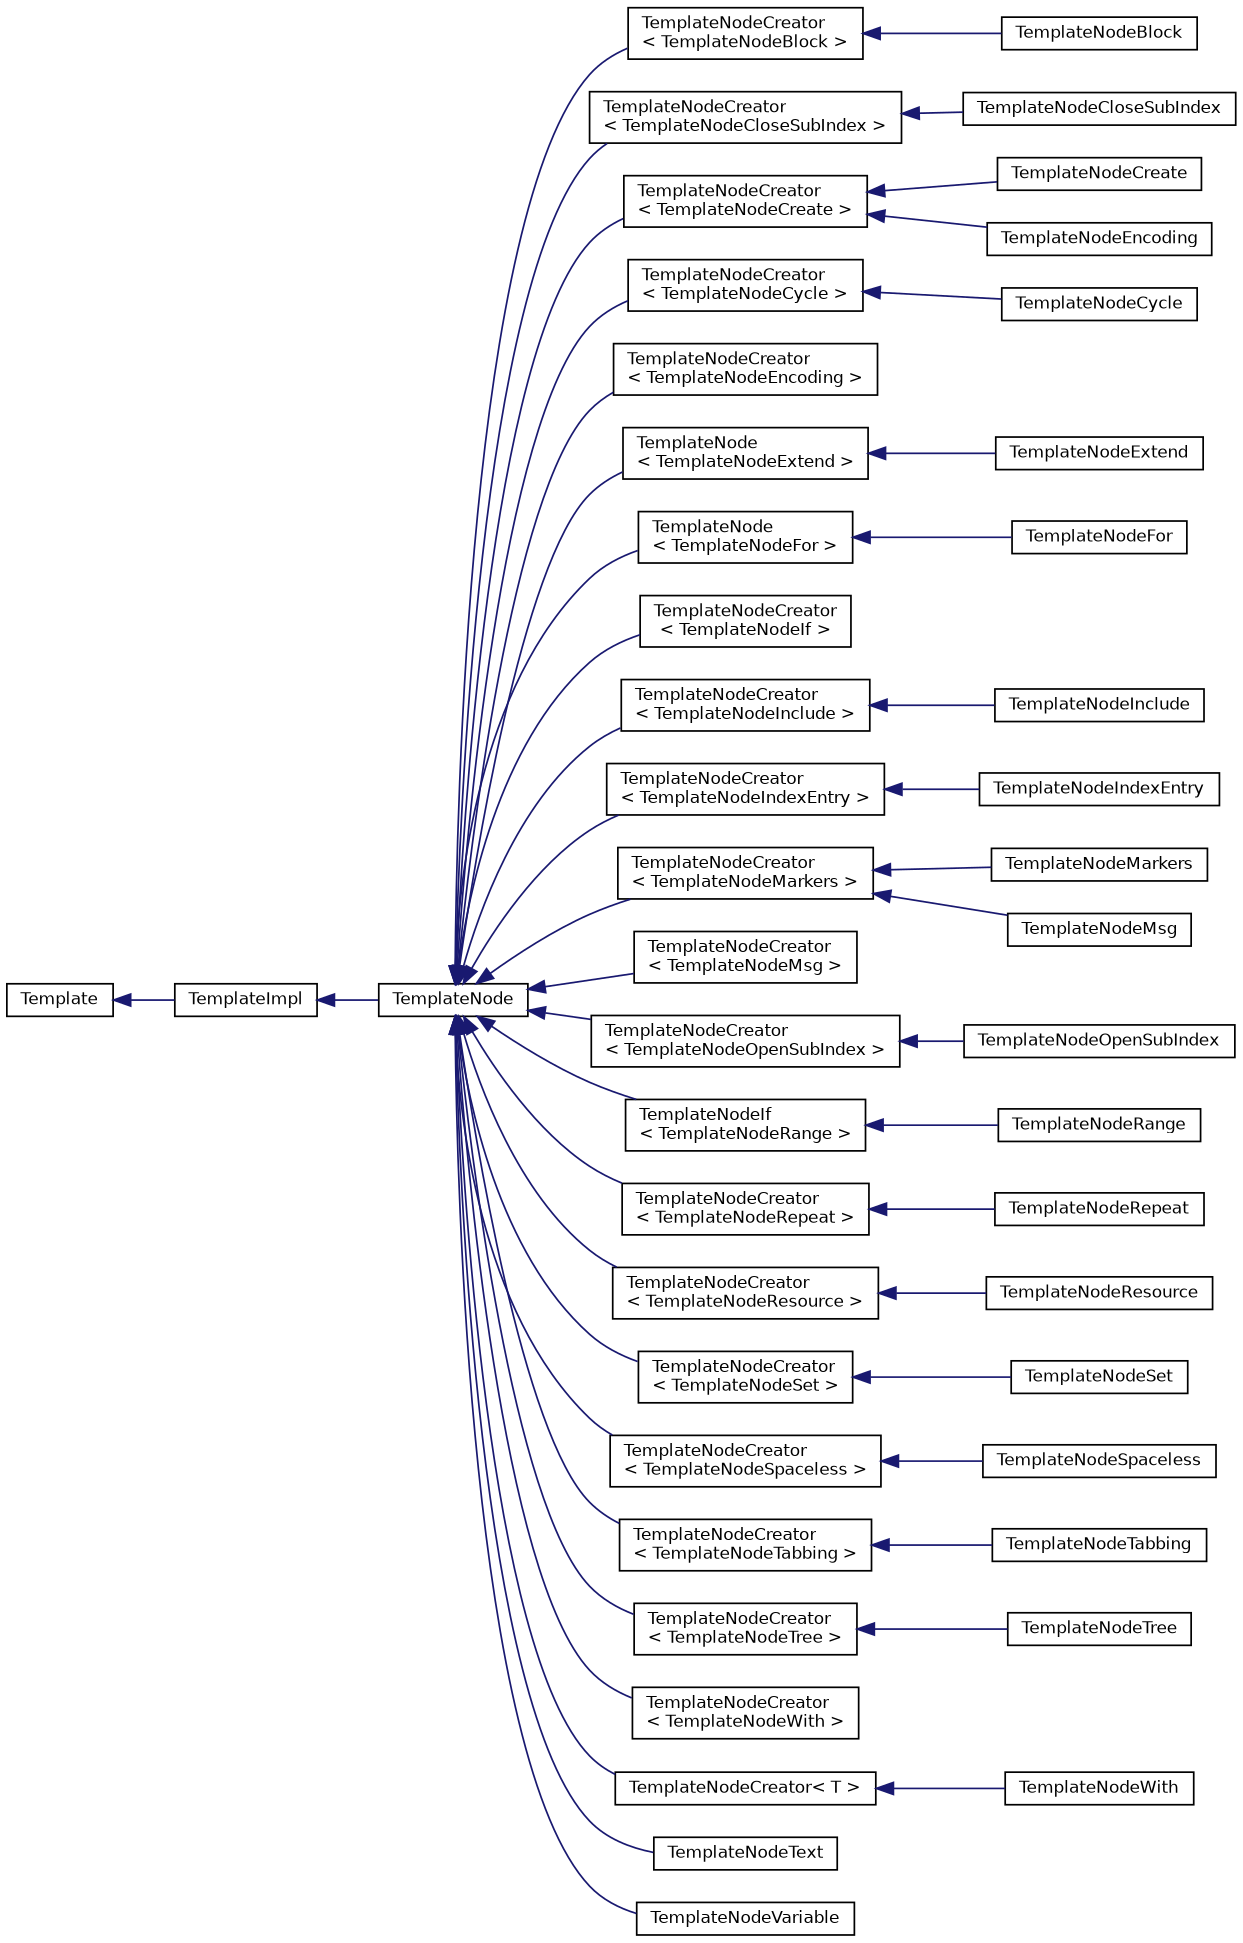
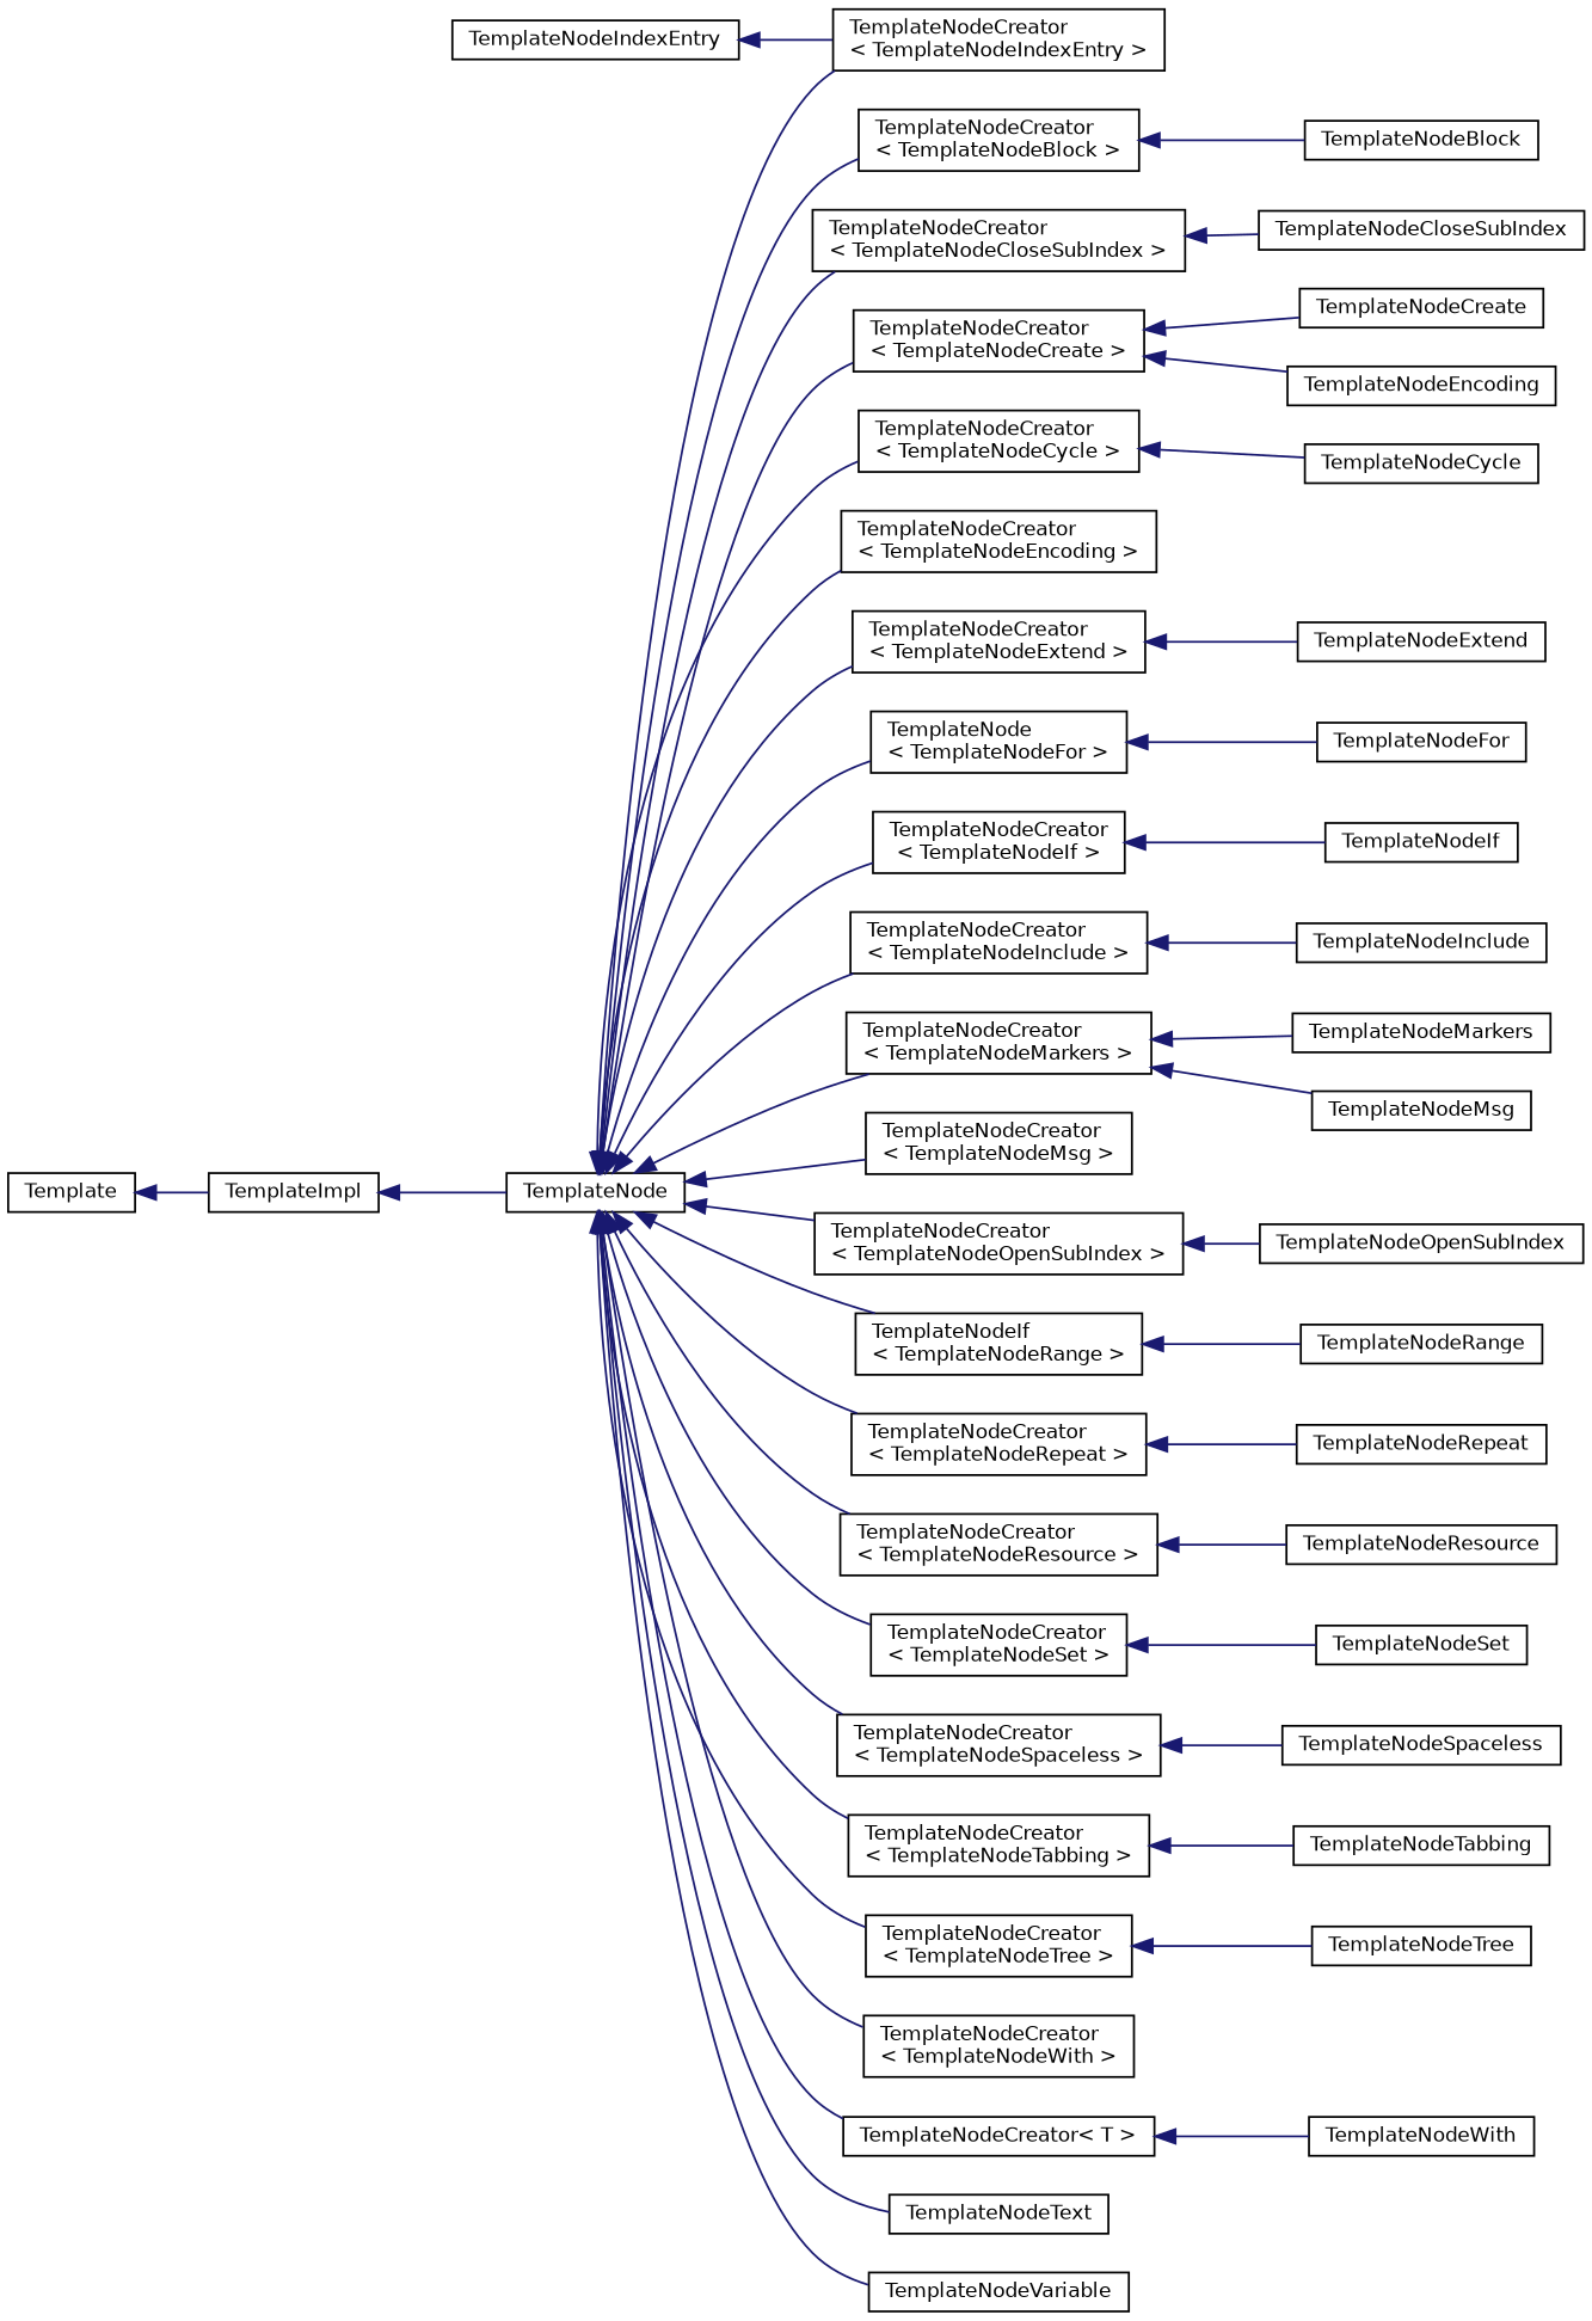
  digraph {
    rankdir=LR
    node [color=black fillcolor=white fontname=Helvetica fontsize=10 shape=record style=filled]
    edge [color=midnightblue dir=back fontname=Helvetica fontsize=10 labelfontname=Helvetica labelfontsize=10 style=solid]
    n1 [height=0.2 label=Template width=0.4]
    n2 [height=0.2 label=TemplateImpl width=0.4]
    n3 [height=0.2 label=TemplateNode width=0.4]
    n4 [height=0.2 label="TemplateNodeCreator\l\< TemplateNodeBlock \>" width=0.4]
    n5 [height=0.2 label="TemplateNodeCreator\l\< TemplateNodeCloseSubIndex \>" width=0.4]
    n6 [height=0.2 label="TemplateNodeCreator\l\< TemplateNodeCreate \>" width=0.4]
    n7 [height=0.2 label="TemplateNodeCreator\l\< TemplateNodeCycle \>" width=0.4]
    n8 [height=0.2 label="TemplateNodeCreator\l\< TemplateNodeEncoding \>" width=0.4]
-   n9 [height=0.2 label="TemplateNode\l\< TemplateNodeExtend \>" width=0.4]
+   n9 [height=0.2 label="TemplateNodeCreator\l\< TemplateNodeExtend \>" width=0.4]
    n10 [height=0.2 label="TemplateNode\l\< TemplateNodeFor \>" width=0.4]
    n11 [height=0.2 label="TemplateNodeCreator\l\< TemplateNodeIf \>" width=0.4]
    n12 [height=0.2 label="TemplateNodeCreator\l\< TemplateNodeInclude \>" width=0.4]
    n13 [height=0.2 label="TemplateNodeCreator\l\< TemplateNodeIndexEntry \>" width=0.4]
    n14 [height=0.2 label="TemplateNodeCreator\l\< TemplateNodeMarkers \>" width=0.4]
    n15 [height=0.2 label="TemplateNodeCreator\l\< TemplateNodeMsg \>" width=0.4]
    n16 [height=0.2 label="TemplateNodeCreator\l\< TemplateNodeOpenSubIndex \>" width=0.4]
    n17 [height=0.2 label="TemplateNodeIf\l\< TemplateNodeRange \>" width=0.4]
    n18 [height=0.2 label="TemplateNodeCreator\l\< TemplateNodeRepeat \>" width=0.4]
    n19 [height=0.2 label="TemplateNodeCreator\l\< TemplateNodeResource \>" width=0.4]
    n20 [height=0.2 label="TemplateNodeCreator\l\< TemplateNodeSet \>" width=0.4]
    n21 [height=0.2 label="TemplateNodeCreator\l\< TemplateNodeSpaceless \>" width=0.4]
    n22 [height=0.2 label="TemplateNodeCreator\l\< TemplateNodeTabbing \>" width=0.4]
    n23 [height=0.2 label="TemplateNodeCreator\l\< TemplateNodeTree \>" width=0.4]
    n24 [height=0.2 label="TemplateNodeCreator\l\< TemplateNodeWith \>" width=0.4]
    n25 [height=0.2 label="TemplateNodeCreator\< T \>" width=0.4]
    n26 [height=0.2 label=TemplateNodeText width=0.4]
    n27 [height=0.2 label=TemplateNodeVariable width=0.4]
    n28 [height=0.2 label=TemplateNodeBlock width=0.4]
    n29 [height=0.2 label=TemplateNodeCloseSubIndex width=0.4]
    n30 [height=0.2 label=TemplateNodeCreate width=0.4]
    n31 [height=0.2 label=TemplateNodeEncoding width=0.4]
    n32 [height=0.2 label=TemplateNodeCycle width=0.4]
    n33 [height=0.2 label=TemplateNodeExtend width=0.4]
    n34 [height=0.2 label=TemplateNodeFor width=0.4]
+   n35 [height=0.2 label=TemplateNodeIf width=0.4]
    n36 [height=0.2 label=TemplateNodeInclude width=0.4]
    n37 [height=0.2 label=TemplateNodeIndexEntry width=0.4]
    n38 [height=0.2 label=TemplateNodeMarkers width=0.4]
    n39 [height=0.2 label=TemplateNodeMsg width=0.4]
    n40 [height=0.2 label=TemplateNodeOpenSubIndex width=0.4]
    n41 [height=0.2 label=TemplateNodeRange width=0.4]
    n42 [height=0.2 label=TemplateNodeRepeat width=0.4]
    n43 [height=0.2 label=TemplateNodeResource width=0.4]
    n44 [height=0.2 label=TemplateNodeSet width=0.4]
    n45 [height=0.2 label=TemplateNodeSpaceless width=0.4]
    n46 [height=0.2 label=TemplateNodeTabbing width=0.4]
    n47 [height=0.2 label=TemplateNodeTree width=0.4]
    n48 [height=0.2 label=TemplateNodeWith width=0.4]
    n1 -> n2
    n2 -> n3
    n3 -> n4
    n3 -> n5
    n3 -> n6
    n3 -> n7
    n3 -> n8
    n3 -> n9
    n3 -> n10
    n3 -> n11
    n3 -> n12
    n3 -> n13
    n3 -> n14
    n3 -> n15
    n3 -> n16
    n3 -> n17
    n3 -> n18
    n3 -> n19
    n3 -> n20
    n3 -> n21
    n3 -> n22
    n3 -> n23
    n3 -> n24
    n3 -> n25
    n3 -> n26
    n3 -> n27
    n4 -> n28
    n5 -> n29
    n6 -> n30
    n6 -> n31
    n7 -> n32
    n9 -> n33
    n10 -> n34
+   n11 -> n35
    n12 -> n36
-   n13 -> n37
+   n37 -> n13
    n14 -> n38
    n14 -> n39
    n16 -> n40
    n17 -> n41
    n18 -> n42
    n19 -> n43
    n20 -> n44
    n21 -> n45
    n22 -> n46
    n23 -> n47
    n25 -> n48
  }
